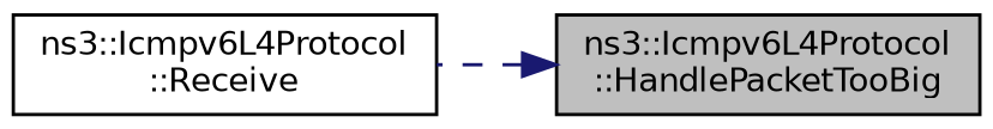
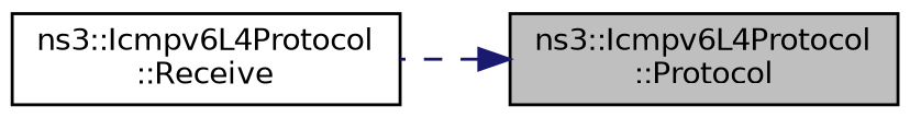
  digraph {
    rankdir=RL
    node [color=black fontname=Helvetica fontsize=10 shape=record style=filled]
-   n1 [fillcolor=grey75 fontcolor=black height=0.2 label="ns3::Icmpv6L4Protocol\l::HandlePacketTooBig" width=0.4]
+   n1 [fillcolor=grey75 fontcolor=black height=0.2 label="ns3::Icmpv6L4Protocol\l::Protocol" width=0.4]
    n2 [fillcolor=white height=0.2 label="ns3::Icmpv6L4Protocol\l::Receive" width=0.4]
    n1 -> n2 [color=midnightblue dir=back fontname=Helvetica fontsize=10 labelfontname=Helvetica labelfontsize=10 style=dashed]
  }
